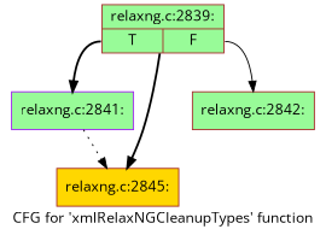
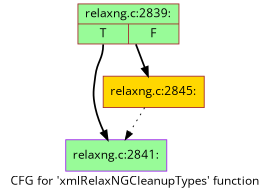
  digraph {
    fontname="Open Sans"
    label="CFG for 'xmlRelaxNGCleanupTypes' function"
    node [color=brown fillcolor=palegreen fontname="Open Sans" shape=record style=filled]
    edge [fontname="Open Sans" style=bold]
    n1 [label="{relaxng.c:2839:|{<s0>T|<s1>F}}"]
    n2 [color=purple label="{relaxng.c:2841:}"]
-   n3 [label="{relaxng.c:2842:}"]
    n4 [fillcolor=gold label="{relaxng.c:2845:}"]
    n1 -> n2 [tailport=s0]
-   n1 -> n3 [style=solid tailport=s1]
    n1 -> n4
-   n2 -> n4 [style=dotted]
+   n4 -> n2 [style=dotted]
  }
